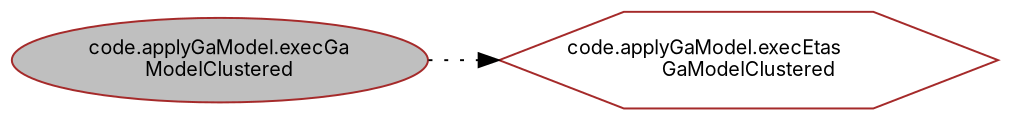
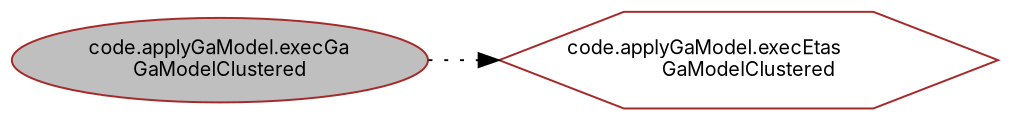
  digraph {
    rankdir=LR
    fontname=Inter
    node [color=brown fontname=Inter fontsize=10 style=filled]
-   n1 [fillcolor=grey75 fontcolor=black height=0.2 label="code.applyGaModel.execGa\lModelClustered" shape=ellipse width=0.4]
+   n1 [fillcolor=grey75 fontcolor=black height=0.2 label="code.applyGaModel.execGa\lGaModelClustered" shape=ellipse width=0.4]
    n2 [fillcolor=white height=0.2 label="code.applyGaModel.execEtas\lGaModelClustered" shape=hexagon width=0.4]
    n1 -> n2 [color=black fontname=Inter fontsize=10 labelfontname=Helvetica labelfontsize=10 style=dotted]
  }
